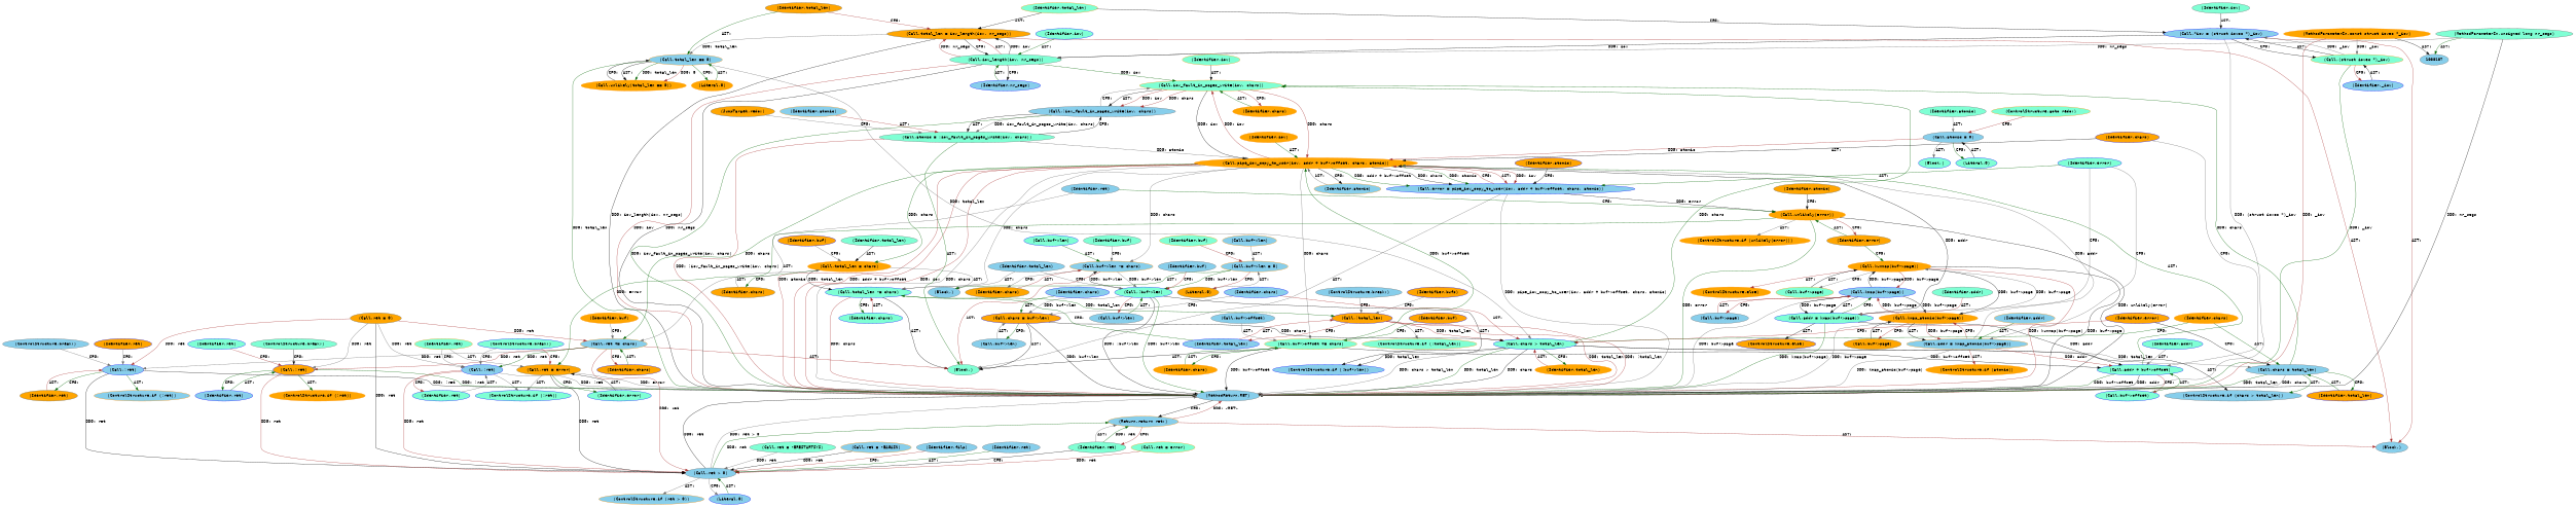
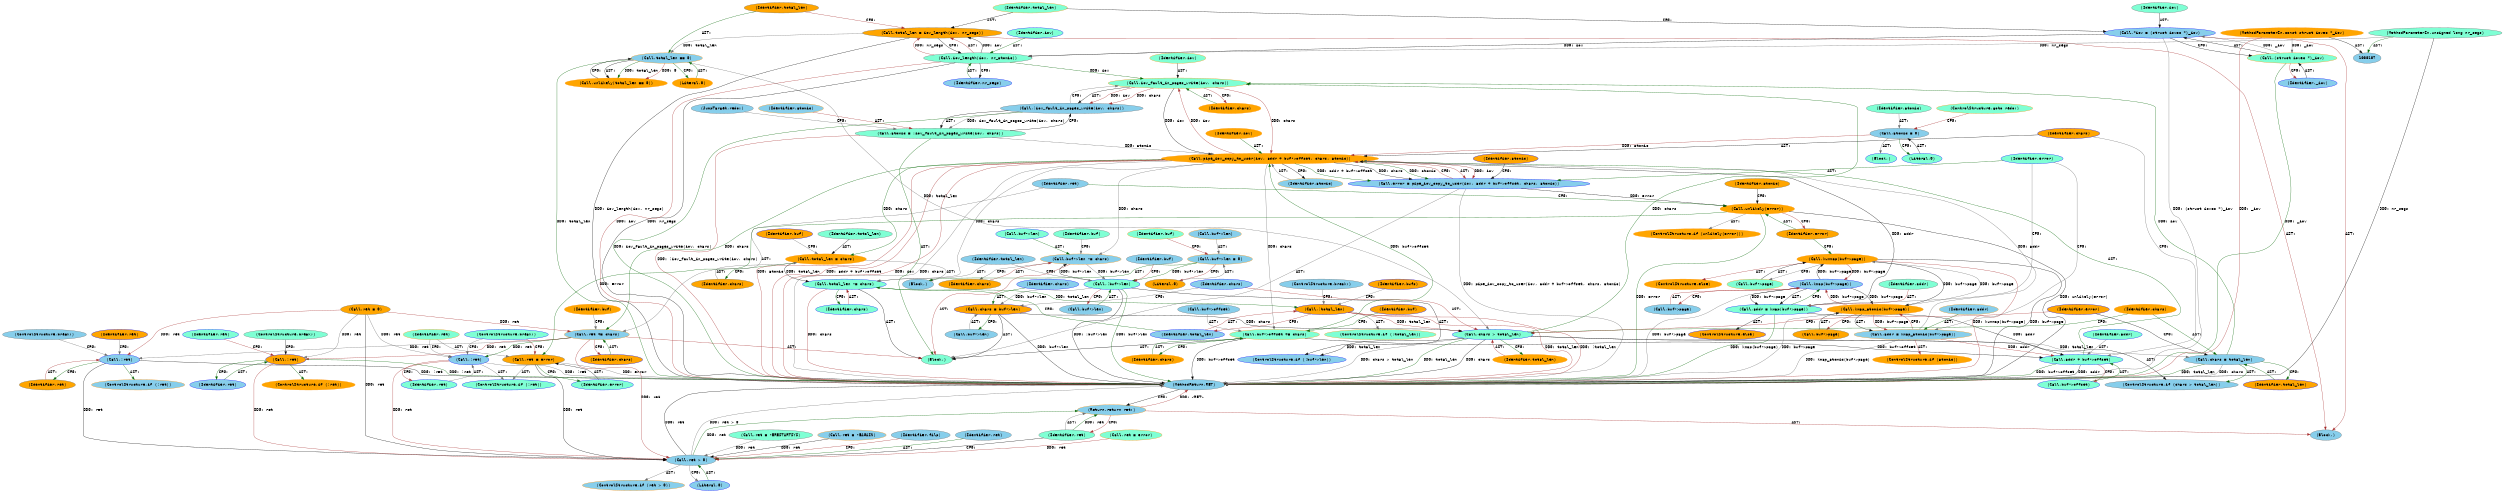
  digraph {
    fontname="DejaVu Sans Mono"
    node [color=gray40 fillcolor=skyblue fontname="DejaVu Sans Mono" style=filled]
    edge [color=brown fontname="DejaVu Sans Mono"]
    n1 [color=darkorange fillcolor=aquamarine label="(Call,iov_fault_in_pages_write(iov, chars))"]
    n2 [color=darkorange fillcolor=orange label="(Call,pipe_iov_copy_to_user(iov, addr + buf->offset, chars, atomic))"]
    n3 [label="(Call,!iov_fault_in_pages_write(iov, chars))"]
    n4 [color=darkorange fillcolor=orange label="(Identifier,chars)"]
    n5 [color=darkorange label="(Call,buf->len -= chars)"]
    n6 [color=blue fillcolor=aquamarine label="(Call,total_len -= chars)"]
    n7 [color=darkorange fillcolor=orange label="(Call,total_len = chars)"]
    n8 [color=darkorange fillcolor=aquamarine label="(Call,buf->offset += chars)"]
    n9 [color=blue label="(Call,error = pipe_iov_copy_to_user(iov, addr + buf->offset, chars, atomic))"]
    n10 [color=darkorange label="(Call,ret += chars)"]
    n11 [label="(MethodReturn,RET)"]
    n12 [color=darkorange label="(Identifier,atomic)"]
    n13 [fillcolor=aquamarine label="(Call,atomic = !iov_fault_in_pages_write(iov, chars))"]
    n14 [fillcolor=aquamarine label="(Block,)"]
    n15 [color=blue fillcolor=aquamarine label="(Call,!buf->len)"]
    n16 [fillcolor=orange label="(Identifier,chars)"]
    n17 [color=blue fillcolor=orange label="(Call,!total_len)"]
    n18 [color=blue fillcolor=aquamarine label="(Identifier,chars)"]
    n19 [label="(Block,)"]
    n20 [fillcolor=orange label="(Identifier,chars)"]
    n21 [color=blue fillcolor=aquamarine label="(Call,addr + buf->offset)"]
    n22 [color=darkorange fillcolor=orange label="(Identifier,chars)"]
    n23 [color=darkorange fillcolor=orange label="(Call,unlikely(error))"]
    n24 [label="(Call,ret > 0)"]
    n25 [color=blue label="(Call,!ret)"]
    n26 [color=blue label="(Call,!ret)"]
    n27 [color=blue fillcolor=orange label="(Call,!ret)"]
    n28 [color=blue fillcolor=orange label="(Identifier,chars)"]
    n29 [color=darkorange label="(Return,return ret;)"]
-   n30 [fillcolor=aquamarine label="(Call,iov_length(iov, nr_segs))"]
+   n30 [fillcolor=aquamarine label="(Call,iov_length(iov, nr_atomic))"]
    n31 [fillcolor=orange label="(Call,total_len = iov_length(iov, nr_segs))"]
    n32 [color=blue label="(Identifier,nr_segs)"]
    n33 [label="(Block,)"]
    n34 [color=darkorange label="(Call,total_len == 0)"]
    n35 [color=blue label="(Call,*iov = (struct iovec *)_iov)"]
    n36 [color=darkorange fillcolor=aquamarine label="(Call,(struct iovec *)_iov)"]
    n37 [color=blue label="(Identifier,_iov)"]
    n38 [color=darkorange fillcolor=orange label="(MethodParameterIn,const struct iovec *_iov)"]
    1000107
    n40 [fillcolor=aquamarine label="(MethodParameterIn,unsigned long nr_segs)"]
    n41 [label="(Call,chars = total_len)"]
    n42 [color=blue fillcolor=orange label="(Identifier,total_len)"]
    n43 [label="(ControlStructure,if (chars > total_len))"]
    n44 [color=blue fillcolor=aquamarine label="(Call,chars > total_len)"]
    n45 [color=darkorange fillcolor=orange label="(Identifier,total_len)"]
    n46 [color=blue label="(ControlStructure,if (!buf->len))"]
    n47 [color=blue fillcolor=orange label="(Call,chars = buf->len)"]
    n48 [label="(Call,buf->len)"]
    n49 [label="(Call,buf->len)"]
    n50 [color=darkorange label="(Call,buf->len = 0)"]
    n51 [fillcolor=orange label="(Literal,0)"]
    n52 [color=darkorange fillcolor=orange label="(Call,unlikely(total_len == 0))"]
    n53 [color=darkorange fillcolor=orange label="(Literal,0)"]
    n54 [color=darkorange fillcolor=aquamarine label="(ControlStructure,if (!total_len))"]
    n55 [color=blue label="(Identifier,total_len)"]
    n56 [color=blue fillcolor=aquamarine label="(Call,addr = kmap(buf->page))"]
    n57 [color=blue label="(Call,kmap(buf->page))"]
    n58 [color=blue fillcolor=orange label="(ControlStructure,else)"]
    n59 [color=darkorange fillcolor=orange label="(Call,kunmap(buf->page))"]
    n60 [color=darkorange fillcolor=orange label="(Call,kmap_atomic(buf->page))"]
    n61 [label="(Call,buf->page)"]
    n62 [color=blue fillcolor=aquamarine label="(Call,buf->offset)"]
    n63 [color=darkorange fillcolor=orange label="(ControlStructure,else)"]
    n64 [color=darkorange fillcolor=aquamarine label="(Call,buf->page)"]
    n65 [color=darkorange label="(Call,addr = kmap_atomic(buf->page))"]
    n66 [fillcolor=orange label="(Call,buf->page)"]
    n67 [color=darkorange fillcolor=orange label="(ControlStructure,if (atomic))"]
    n68 [label="(Call,atomic = 0)"]
    n69 [color=blue fillcolor=aquamarine label="(Literal,0)"]
    n70 [color=blue fillcolor=aquamarine label="(Block,)"]
    n71 [fillcolor=orange label="(Call,ret = error)"]
    n72 [fillcolor=orange label="(Identifier,error)"]
    n73 [color=darkorange fillcolor=orange label="(ControlStructure,if (unlikely(error)))"]
    n74 [color=blue fillcolor=aquamarine label="(Identifier,error)"]
    n75 [color=blue fillcolor=aquamarine label="(ControlStructure,if (!ret))"]
    n76 [color=darkorange label="(ControlStructure,if (ret > 0))"]
    n77 [color=blue label="(Literal,0)"]
    n78 [fillcolor=aquamarine label="(Identifier,ret)"]
    n79 [fillcolor=orange label="(Identifier,ret)"]
    n80 [color=darkorange label="(ControlStructure,if (!ret))"]
    n81 [color=blue fillcolor=aquamarine label="(Identifier,ret)"]
    n82 [color=blue label="(Identifier,ret)"]
    n83 [color=darkorange fillcolor=orange label="(ControlStructure,if (!ret))"]
    n84 [fillcolor=orange label="(Identifier,total_len)"]
    n85 [color=darkorange label="(Identifier,atomic)"]
    n86 [color=blue fillcolor=orange label="(Identifier,bufs)"]
    n87 [fillcolor=aquamarine label="(Call,ret = -ERESTARTSYS)"]
    n88 [color=darkorange fillcolor=aquamarine label="(Identifier,buf)"]
    n89 [color=darkorange fillcolor=orange label="(Identifier,buf)"]
    n90 [color=darkorange fillcolor=aquamarine label="(Identifier,ret)"]
    n91 [color=darkorange label="(Call,ret = -EAGAIN)"]
    n92 [color=darkorange label="(Call,buf->len)"]
    n93 [label="(Identifier,filp)"]
    n94 [color=blue fillcolor=aquamarine label="(Call,buf->len)"]
    n95 [color=blue fillcolor=orange label="(Identifier,atomic)"]
-   n96 [fillcolor=orange label="(JumpTarget,redo:)"]
+   n96 [label="(JumpTarget,redo:)"]
    n97 [color=darkorange fillcolor=orange label="(Identifier,chars)"]
    n98 [fillcolor=aquamarine label="(Identifier,iov)"]
    n99 [color=blue label="(Identifier,chars)"]
    n100 [label="(Identifier,total_len)"]
    n101 [color=darkorange fillcolor=aquamarine label="(ControlStructure,goto redo;)"]
    n102 [label="(Call,buf->offset)"]
    n103 [color=blue fillcolor=orange label="(Identifier,buf)"]
    n104 [color=darkorange label="(Identifier,addr)"]
    n105 [fillcolor=aquamarine label="(Identifier,addr)"]
    n106 [label="(Identifier,ret)"]
    n107 [color=darkorange fillcolor=orange label="(Identifier,iov)"]
    n108 [color=blue fillcolor=aquamarine label="(Identifier,addr)"]
    n109 [color=blue fillcolor=aquamarine label="(Identifier,iov)"]
    n110 [label="(ControlStructure,break;)"]
    n111 [color=blue fillcolor=orange label="(Identifier,buf)"]
    n112 [label="(ControlStructure,break;)"]
    n113 [fillcolor=aquamarine label="(Identifier,total_len)"]
    n114 [fillcolor=aquamarine label="(ControlStructure,break;)"]
    n115 [label="(Identifier,buf)"]
    n116 [label="(Identifier,ret)"]
    n117 [color=darkorange fillcolor=aquamarine label="(Identifier,total_len)"]
    n118 [color=darkorange fillcolor=aquamarine label="(Identifier,iov)"]
    n119 [color=blue fillcolor=aquamarine label="(ControlStructure,break;)"]
    n120 [fillcolor=orange label="(Call,ret = 0)"]
    n121 [color=blue label="(Identifier,chars)"]
    n122 [color=blue fillcolor=orange label="(Identifier,error)"]
    n123 [color=blue fillcolor=aquamarine label="(Identifier,error)"]
    n124 [color=blue fillcolor=orange label="(Identifier,ret)"]
    n125 [color=blue fillcolor=aquamarine label="(Identifier,ret)"]
    n126 [color=darkorange fillcolor=aquamarine label="(Call,ret = error)"]
    n127 [fillcolor=aquamarine label="(Identifier,buf)"]
    n128 [color=blue fillcolor=orange label="(Identifier,chars)"]
    n129 [fillcolor=aquamarine label="(Identifier,atomic)"]
    n130 [fillcolor=orange label="(Identifier,atomic)"]
    n1 -> n2 [color=black label="DDG: iov"]
    n1 -> n2 [label="DDG: chars"]
    n1 -> n3 [color=black label="AST: "]
    n1 -> n3 [label="DDG: iov"]
    n1 -> n3 [label="DDG: chars"]
    n1 -> n4 [label="CFG: "]
    n2 -> n1 [label="DDG: iov"]
    n2 -> n5 [color=gray40 label="DDG: chars"]
    n2 -> n6 [color=gray40 label="DDG: chars"]
    n2 -> n7 [color=darkgreen label="DDG: chars"]
    n2 -> n8 [color=gray40 label="DDG: chars"]
    n2 -> n9 [label="AST: "]
    n2 -> n9 [label="DDG: iov"]
    n2 -> n9 [color=darkgreen label="DDG: addr + buf->offset"]
    n2 -> n9 [color=black label="DDG: chars"]
    n2 -> n9 [color=darkgreen label="DDG: atomic"]
    n2 -> n10 [color=darkgreen label="DDG: chars"]
    n2 -> n11 [label="DDG: atomic"]
    n2 -> n11 [label="DDG: addr + buf->offset"]
    n2 -> n11 [label="DDG: iov"]
    n2 -> n11 [color=gray40 label="DDG: chars"]
    n2 -> n12 [color=black label="CFG: "]
    n3 -> n1 [color=gray40 label="CFG: "]
    n3 -> n11 [color=darkgreen label="DDG: iov_fault_in_pages_write(iov, chars)"]
    n3 -> n13 [color=black label="AST: "]
    n3 -> n13 [color=gray40 label="DDG: iov_fault_in_pages_write(iov, chars)"]
    n4 -> n1 [color=darkgreen label="AST: "]
    n5 -> n14 [label="AST: "]
    n5 -> n15 [color=gray40 label="DDG: buf->len"]
    n5 -> n16 [color=gray40 label="CFG: "]
    n6 -> n11 [label="DDG: chars"]
    n6 -> n14 [color=black label="AST: "]
    n6 -> n17 [color=darkgreen label="DDG: total_len"]
    n6 -> n18 [color=darkgreen label="CFG: "]
    n7 -> n6 [color=black label="DDG: total_len"]
    n7 -> n19 [color=gray40 label="AST: "]
    n7 -> n20 [color=darkgreen label="CFG: "]
    n8 -> n2 [color=darkgreen label="DDG: buf->offset"]
    n8 -> n11 [color=black label="DDG: buf->offset"]
    n8 -> n14 [color=black label="AST: "]
    n8 -> n21 [color=black label="DDG: buf->offset"]
    n8 -> n22 [color=darkgreen label="CFG: "]
    n9 -> n2 [label="CFG: "]
    n9 -> n11 [color=gray40 label="DDG: pipe_iov_copy_to_user(iov, addr + buf->offset, chars, atomic)"]
    n9 -> n14 [color=gray40 label="AST: "]
    n9 -> n23 [color=black label="DDG: error"]
    n10 -> n14 [label="AST: "]
    n10 -> n24 [label="DDG: ret"]
    n10 -> n25 [color=gray40 label="DDG: ret"]
    n10 -> n26 [color=darkgreen label="DDG: ret"]
    n10 -> n27 [label="DDG: ret"]
    n10 -> n28 [label="CFG: "]
    n11 -> n29 [color=black label="CFG: "]
    n12 -> n2 [color=gray40 label="AST: "]
    n13 -> n2 [color=gray40 label="DDG: atomic"]
    n13 -> n3 [color=black label="CFG: "]
    n13 -> n11 [label="DDG: !iov_fault_in_pages_write(iov, chars)"]
    n13 -> n14 [color=darkgreen label="AST: "]
    n15 -> n5 [color=black label="DDG: buf->len"]
    n15 -> n11 [color=black label="DDG: !buf->len"]
    n15 -> n11 [color=darkgreen label="DDG: buf->len"]
    n15 -> n46 [color=black label="AST: "]
    n15 -> n47 [color=gray40 label="DDG: buf->len"]
    n15 -> n49 [label="CFG: "]
    n16 -> n5 [label="AST: "]
    n17 -> n11 [label="DDG: total_len"]
    n17 -> n11 [label="DDG: !total_len"]
    n17 -> n44 [label="DDG: total_len"]
    n17 -> n54 [color=gray40 label="AST: "]
    n17 -> n55 [label="CFG: "]
    n18 -> n6 [label="AST: "]
    n20 -> n7 [color=gray40 label="AST: "]
    n21 -> n2 [color=darkgreen label="AST: "]
    n21 -> n11 [color=darkgreen label="DDG: buf->offset"]
    n21 -> n11 [color=black label="DDG: addr"]
    n21 -> n62 [label="CFG: "]
    n22 -> n8 [color=darkgreen label="AST: "]
    n23 -> n11 [color=black label="DDG: unlikely(error)"]
    n23 -> n11 [color=darkgreen label="DDG: error"]
    n23 -> n71 [color=darkgreen label="DDG: error"]
    n23 -> n72 [label="CFG: "]
    n23 -> n73 [color=gray40 label="AST: "]
    n24 -> n11 [color=black label="DDG: ret"]
    n24 -> n11 [color=gray40 label="DDG: ret > 0"]
    n24 -> n29 [color=darkgreen label="DDG: ret"]
    n24 -> n76 [color=gray40 label="AST: "]
    n24 -> n77 [color=gray40 label="CFG: "]
    n25 -> n11 [color=black label="DDG: !ret"]
    n25 -> n24 [color=black label="DDG: ret"]
    n25 -> n79 [color=darkgreen label="CFG: "]
    n25 -> n80 [color=darkgreen label="AST: "]
    n26 -> n11 [color=gray40 label="DDG: !ret"]
    n26 -> n24 [label="DDG: ret"]
    n26 -> n75 [color=gray40 label="AST: "]
    n26 -> n81 [label="CFG: "]
    n27 -> n11 [color=darkgreen label="DDG: !ret"]
    n27 -> n24 [label="DDG: ret"]
    n27 -> n82 [color=darkgreen label="CFG: "]
    n27 -> n83 [color=darkgreen label="AST: "]
    n28 -> n10 [color=darkgreen label="AST: "]
    n29 -> n11 [label="DDG: <RET>"]
    n29 -> n33 [label="AST: "]
    n29 -> n78 [label="CFG: "]
    n30 -> n1 [color=darkgreen label="DDG: iov"]
    n30 -> n11 [color=black label="DDG: nr_segs"]
    n30 -> n11 [label="DDG: iov"]
    n30 -> n31 [label="AST: "]
    n30 -> n31 [color=black label="DDG: iov"]
    n30 -> n31 [label="DDG: nr_segs"]
    n30 -> n32 [color=black label="CFG: "]
    n31 -> n11 [color=black label="DDG: iov_length(iov, nr_segs)"]
    n31 -> n30 [color=black label="CFG: "]
    n31 -> n33 [label="AST: "]
    n31 -> n34 [color=gray40 label="DDG: total_len"]
    n32 -> n30 [color=darkgreen label="AST: "]
    n34 -> n11 [color=darkgreen label="DDG: total_len"]
    n34 -> n44 [color=gray40 label="DDG: total_len"]
    n34 -> n52 [color=black label="AST: "]
    n34 -> n52 [color=darkgreen label="DDG: total_len"]
    n34 -> n52 [label="DDG: 0"]
    n34 -> n53 [color=darkgreen label="CFG: "]
    n35 -> n11 [color=gray40 label="DDG: (struct iovec *)_iov"]
    n35 -> n30 [color=black label="DDG: iov"]
    n35 -> n33 [label="AST: "]
    n35 -> n36 [color=black label="CFG: "]
    n36 -> n11 [color=darkgreen label="DDG: _iov"]
    n36 -> n35 [color=black label="AST: "]
    n36 -> n35 [color=gray40 label="DDG: _iov"]
    n36 -> n37 [label="CFG: "]
    n37 -> n36 [color=black label="AST: "]
    n38 -> n11 [label="DDG: _iov"]
    n38 -> n36 [color=gray40 label="DDG: _iov"]
    n38 -> 1000107 [color=black label="AST: "]
    n40 -> n11 [color=black label="DDG: nr_segs"]
    n40 -> n30 [color=gray40 label="DDG: nr_segs"]
    n40 -> 1000107 [color=darkgreen label="AST: "]
-   n41 -> n1 [color=darkgreen label="DDG: chars"]
+   n41 -> n1 [color=darkgreen label="DDG: iov"]
    n41 -> n11 [color=darkgreen label="DDG: total_len"]
    n41 -> n11 [color=gray40 label="DDG: chars"]
    n41 -> n42 [color=darkgreen label="CFG: "]
    n41 -> n43 [color=darkgreen label="AST: "]
    n42 -> n41 [color=darkgreen label="AST: "]
    n44 -> n1 [color=darkgreen label="DDG: chars"]
    n44 -> n11 [color=gray40 label="DDG: chars > total_len"]
    n44 -> n11 [color=darkgreen label="DDG: total_len"]
    n44 -> n11 [color=black label="DDG: chars"]
    n44 -> n41 [color=gray40 label="DDG: total_len"]
    n44 -> n43 [color=black label="AST: "]
    n44 -> n45 [color=darkgreen label="CFG: "]
    n44 -> n46 [color=black label="DDG: total_len"]
    n45 -> n44 [label="AST: "]
    n47 -> n11 [color=black label="DDG: buf->len"]
    n47 -> n14 [color=black label="AST: "]
    n47 -> n44 [color=black label="DDG: chars"]
    n47 -> n48 [color=darkgreen label="CFG: "]
    n48 -> n47 [color=gray40 label="AST: "]
    n49 -> n15 [color=darkgreen label="AST: "]
    n50 -> n15 [color=darkgreen label="DDG: buf->len"]
    n50 -> n19 [color=darkgreen label="AST: "]
    n50 -> n51 [label="CFG: "]
    n51 -> n50 [color=gray40 label="AST: "]
    n52 -> n34 [color=black label="CFG: "]
    n53 -> n34 [color=darkgreen label="AST: "]
    n55 -> n6 [color=darkgreen label="CFG: "]
    n55 -> n17 [label="AST: "]
    n56 -> n2 [color=black label="DDG: addr"]
    n56 -> n11 [color=darkgreen label="DDG: kmap(buf->page)"]
    n56 -> n21 [color=black label="DDG: addr"]
    n56 -> n57 [color=darkgreen label="CFG: "]
    n56 -> n58 [color=black label="AST: "]
    n57 -> n11 [color=gray40 label="DDG: buf->page"]
    n57 -> n56 [color=black label="AST: "]
    n57 -> n56 [color=black label="DDG: buf->page"]
    n57 -> n59 [color=black label="DDG: buf->page"]
    n57 -> n60 [color=black label="DDG: buf->page"]
    n57 -> n61 [label="CFG: "]
    n59 -> n11 [color=black label="DDG: buf->page"]
    n59 -> n11 [label="DDG: kunmap(buf->page)"]
    n59 -> n57 [label="DDG: buf->page"]
    n59 -> n60 [color=black label="DDG: buf->page"]
    n59 -> n63 [label="AST: "]
    n59 -> n64 [color=gray40 label="CFG: "]
    n60 -> n11 [color=gray40 label="DDG: buf->page"]
    n60 -> n57 [label="DDG: buf->page"]
    n60 -> n59 [color=gray40 label="DDG: buf->page"]
    n60 -> n65 [color=black label="AST: "]
    n60 -> n65 [label="DDG: buf->page"]
    n60 -> n66 [label="CFG: "]
    n61 -> n57 [label="AST: "]
    n62 -> n21 [color=darkgreen label="AST: "]
    n64 -> n59 [color=black label="AST: "]
    n65 -> n2 [color=gray40 label="DDG: addr"]
    n65 -> n11 [color=gray40 label="DDG: kmap_atomic(buf->page)"]
    n65 -> n21 [label="DDG: addr"]
    n65 -> n60 [label="CFG: "]
    n65 -> n67 [label="AST: "]
    n66 -> n60 [color=black label="AST: "]
    n68 -> n2 [label="DDG: atomic"]
    n68 -> n69 [color=darkgreen label="CFG: "]
    n68 -> n70 [color=gray40 label="AST: "]
    n69 -> n68 [color=black label="AST: "]
    n71 -> n11 [color=gray40 label="DDG: error"]
    n71 -> n24 [color=black label="DDG: ret"]
    n71 -> n74 [color=darkgreen label="CFG: "]
    n71 -> n75 [color=gray40 label="AST: "]
    n72 -> n23 [color=darkgreen label="AST: "]
    n72 -> n59 [color=darkgreen label="CFG: "]
    n74 -> n71 [color=black label="AST: "]
    n77 -> n24 [color=darkgreen label="AST: "]
    n78 -> n24 [color=black label="CFG: "]
    n78 -> n29 [color=gray40 label="AST: "]
    n78 -> n29 [color=darkgreen label="DDG: ret"]
    n79 -> n25 [label="AST: "]
    n81 -> n26 [color=gray40 label="AST: "]
    n82 -> n27 [color=darkgreen label="AST: "]
    n84 -> n31 [label="CFG: "]
    n84 -> n34 [color=darkgreen label="AST: "]
    n85 -> n13 [label="AST: "]
    n86 -> n17 [color=gray40 label="CFG: "]
    n87 -> n24 [color=gray40 label="DDG: ret"]
    n88 -> n50 [label="CFG: "]
    n89 -> n10 [color=gray40 label="CFG: "]
    n90 -> n26 [color=gray40 label="CFG: "]
    n90 -> n71 [color=gray40 label="AST: "]
    n91 -> n24 [color=black label="DDG: ret"]
    n92 -> n50 [color=gray40 label="AST: "]
    n93 -> n24 [label="CFG: "]
    n94 -> n5 [color=darkgreen label="AST: "]
    n95 -> n9 [color=black label="CFG: "]
    n96 -> n13 [color=gray40 label="CFG: "]
    n97 -> n41 [color=darkgreen label="AST: "]
    n97 -> n44 [color=darkgreen label="CFG: "]
    n98 -> n35 [color=black label="AST: "]
    n99 -> n47 [color=darkgreen label="AST: "]
    n100 -> n6 [color=gray40 label="AST: "]
    n100 -> n15 [color=gray40 label="CFG: "]
    n101 -> n68 [label="CFG: "]
    n102 -> n8 [color=gray40 label="AST: "]
    n103 -> n7 [color=gray40 label="CFG: "]
    n104 -> n65 [color=darkgreen label="AST: "]
    n105 -> n56 [label="AST: "]
    n106 -> n10 [color=gray40 label="AST: "]
    n106 -> n23 [color=darkgreen label="CFG: "]
    n107 -> n2 [color=darkgreen label="AST: "]
    n108 -> n21 [color=gray40 label="AST: "]
    n109 -> n30 [color=darkgreen label="AST: "]
    n110 -> n25 [color=gray40 label="CFG: "]
    n111 -> n8 [color=darkgreen label="CFG: "]
    n112 -> n17 [color=gray40 label="CFG: "]
    n113 -> n7 [color=black label="AST: "]
    n114 -> n27 [color=black label="CFG: "]
    n115 -> n15 [label="CFG: "]
    n116 -> n24 [color=darkgreen label="AST: "]
    n117 -> n31 [color=black label="AST: "]
    n117 -> n35 [color=black label="CFG: "]
    n118 -> n1 [color=black label="AST: "]
    n119 -> n26 [color=gray40 label="CFG: "]
    n119 -> n71 [label="CFG: "]
    n120 -> n10 [label="DDG: ret"]
    n120 -> n24 [color=black label="DDG: ret"]
    n120 -> n25 [label="DDG: ret"]
    n120 -> n26 [color=gray40 label="DDG: ret"]
    n120 -> n27 [color=gray40 label="DDG: ret"]
    n121 -> n44 [label="AST: "]
    n121 -> n47 [color=gray40 label="CFG: "]
    n122 -> n41 [color=black label="CFG: "]
    n122 -> n44 [label="CFG: "]
    n123 -> n9 [color=darkgreen label="AST: "]
    n123 -> n56 [color=gray40 label="CFG: "]
    n123 -> n65 [color=gray40 label="CFG: "]
    n124 -> n25 [color=gray40 label="CFG: "]
    n125 -> n27 [label="CFG: "]
    n126 -> n24 [label="DDG: ret"]
    n127 -> n5 [color=gray40 label="CFG: "]
    n128 -> n2 [color=black label="AST: "]
    n128 -> n21 [color=gray40 label="CFG: "]
    n129 -> n68 [color=gray40 label="AST: "]
    n130 -> n23 [color=black label="CFG: "]
  }
